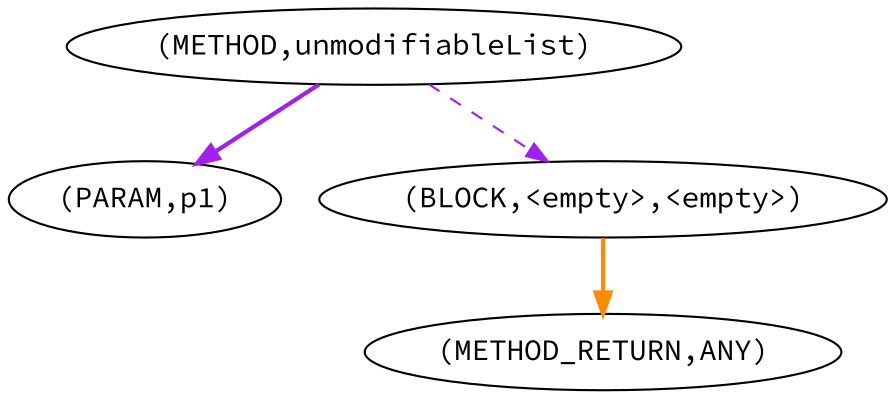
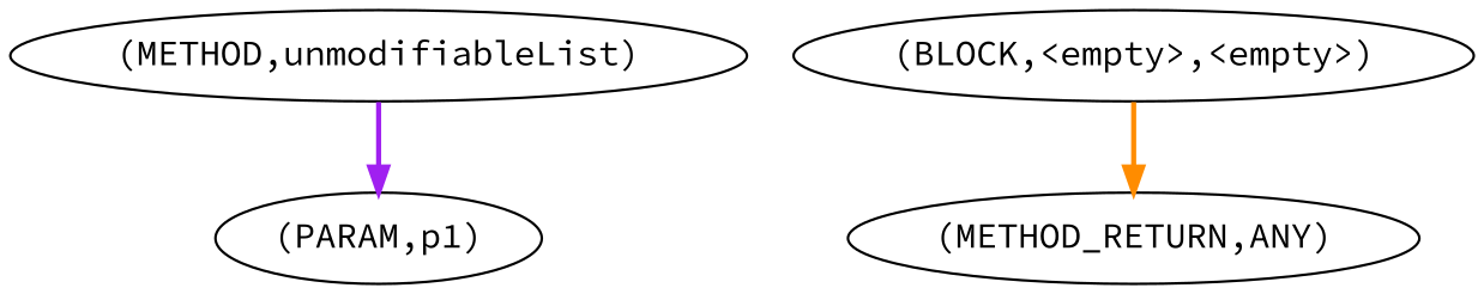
  digraph {
    fontname="Source Code Pro"
    node [fontname="Source Code Pro"]
    edge [color=purple fontname="Source Code Pro" style=bold]
    n1 [label=<(METHOD,unmodifiableList)>]
    n2 [label=<(PARAM,p1)>]
    n3 [label=<(BLOCK,&lt;empty&gt;,&lt;empty&gt;)>]
    n4 [label=<(METHOD_RETURN,ANY)>]
    n1 -> n2
-   n1 -> n3 [style=dashed]
    n3 -> n4 [color=darkorange]
  }
